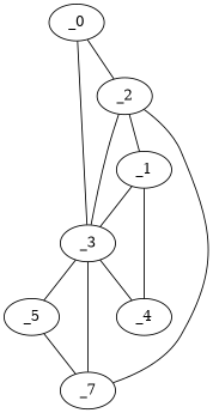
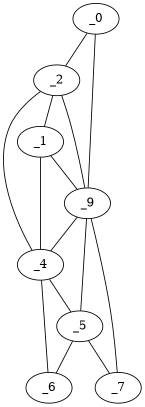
  graph {
    edge [valence=1]
    _0 [x=28 y=26]
    _2 [x=71 y=56]
-   _3 [x=73 y=46]
+   _3 [x=73 y=46 label=_9]
    _1 [x=34 y=16]
    _4 [x=98 y=17]
    _7 [x=115 y=49]
    _5 [x=101 y=21]
+   _6 [x=107 y=27]
    _0 -- _2
    _0 -- _3 [valence=2]
    _2 -- _3 [valence=2]
    _2 -- _1
-   _2 -- _7
+   _2 -- _4
    _3 -- _4 [valence=2]
    _3 -- _7
    _3 -- _5
    _1 -- _3
    _1 -- _4
+   _4 -- _5 [valence=2]
+   _4 -- _6
    _5 -- _7
+   _5 -- _6 [valence=2]
  }
